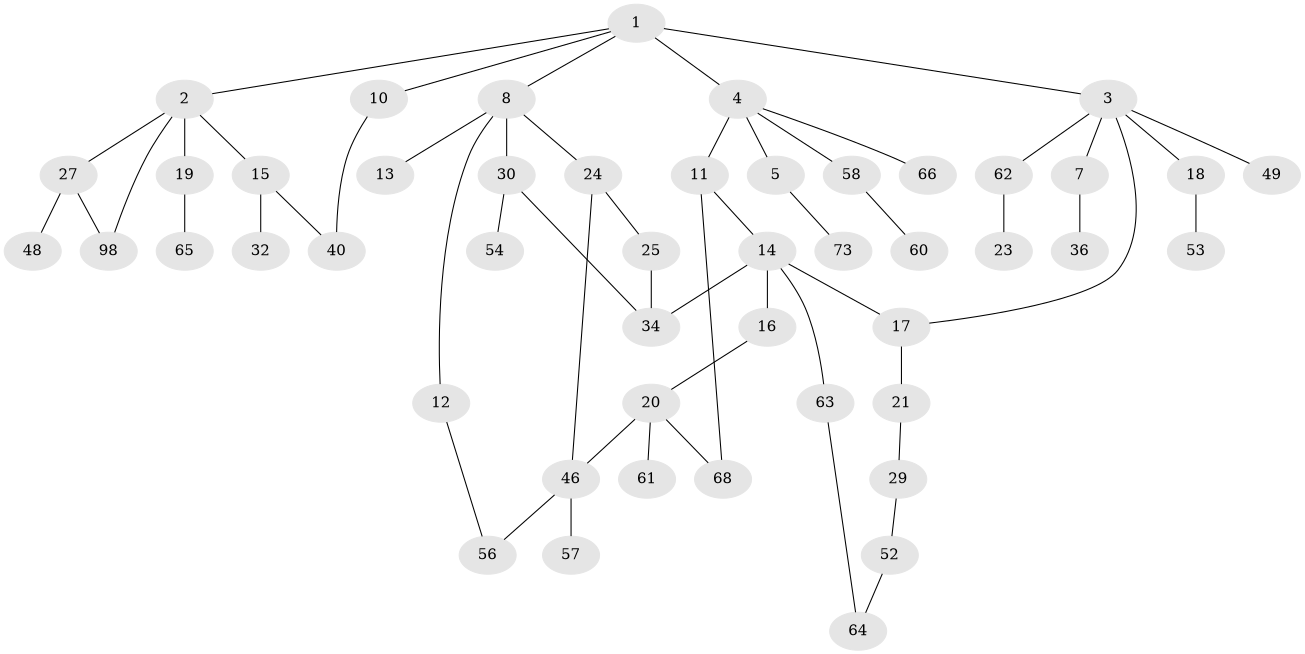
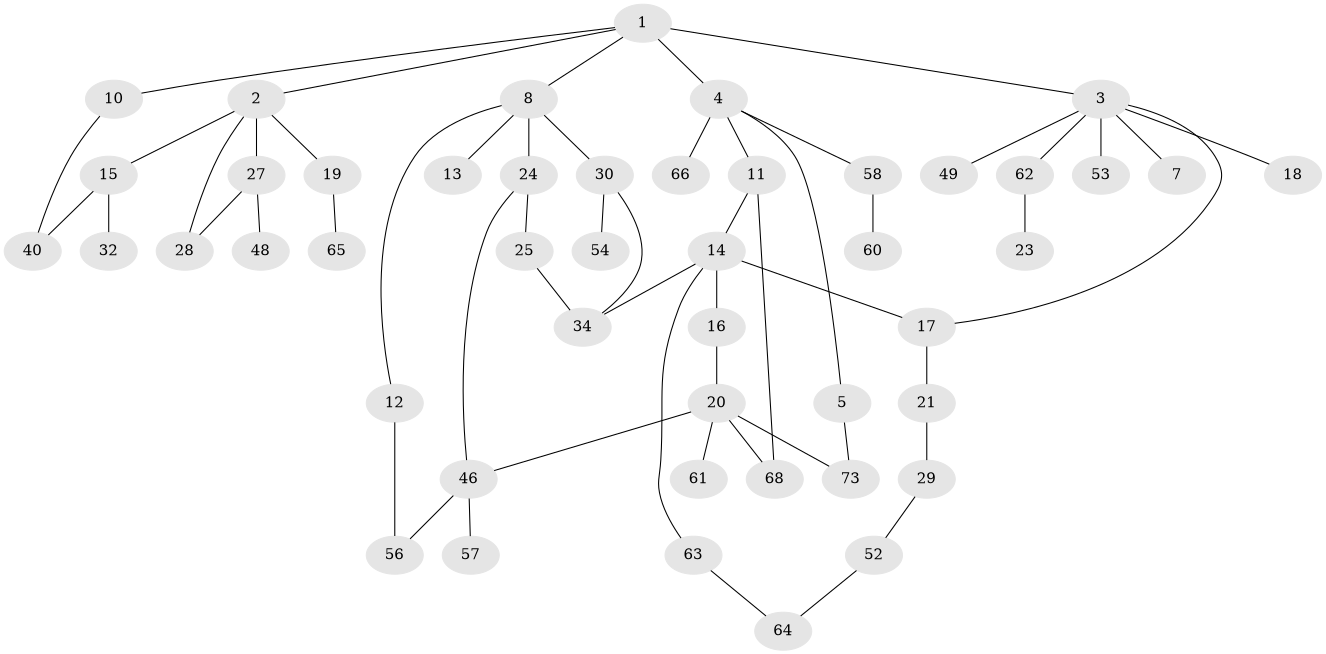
  graph {
    node [color=gray90 style=filled]
    1 [super="+22"]
    2 [super="+26"]
    3 [super="+6"]
    4 [super="+50"]
    8 [super="+9"]
    10 [super="+74"]
    15 [super="+44"]
    19 [super="+35"]
    27 [super="+45"]
-   28 [super="+67" label=98]
+   28 [super="+67"]
    7 [super="+59"]
    17
    18
    49
    62
    5 [super="+70"]
    11 [super="+41"]
    58 [super="+71"]
    66
    12 [super="+47"]
    13
    24 [super="+39"]
    30 [super="+31"]
    40
    32 [super="+37"]
    65
    48
    64 [super="+76"]
-   36 [super="+75"]
    21 [super="+43"]
    53 [super="+55"]
    23
    73
    14 [super="+33"]
    68
    60
    56 [super="+69"]
    46 [super="+51"]
    25
    34 [super="+42"]
    54
    16
    63
    20 [super="+38"]
    61
    29
    57
    52 [super="+72"]
    1 -- 2
    1 -- 3
    1 -- 4 [weight=2]
    1 -- 8
    1 -- 10
    2 -- 15
    2 -- 19
    2 -- 27
    2 -- 28
    3 -- 7
    3 -- 17
    3 -- 18
    3 -- 49
    3 -- 62
    4 -- 5
    4 -- 11
    4 -- 58
    4 -- 66
    8 -- 12
    8 -- 13
    8 -- 24
    8 -- 30
    10 -- 40
    15 -- 40
    15 -- 32
    19 -- 65
    27 -- 28
    27 -- 48
-   7 -- 36
    17 -- 21
-   18 -- 53
+   3 -- 53
    62 -- 23
    5 -- 73
    11 -- 14
    11 -- 68
    58 -- 60
    12 -- 56
    24 -- 46
    24 -- 25
    30 -- 34
    30 -- 54
    21 -- 29
    14 -- 17
    14 -- 34
    14 -- 16
    14 -- 63
    46 -- 56
    46 -- 57
    25 -- 34
    16 -- 20
    63 -- 64
+   20 -- 73
    20 -- 68
    20 -- 46
    20 -- 61
    29 -- 52
    52 -- 64
  }
